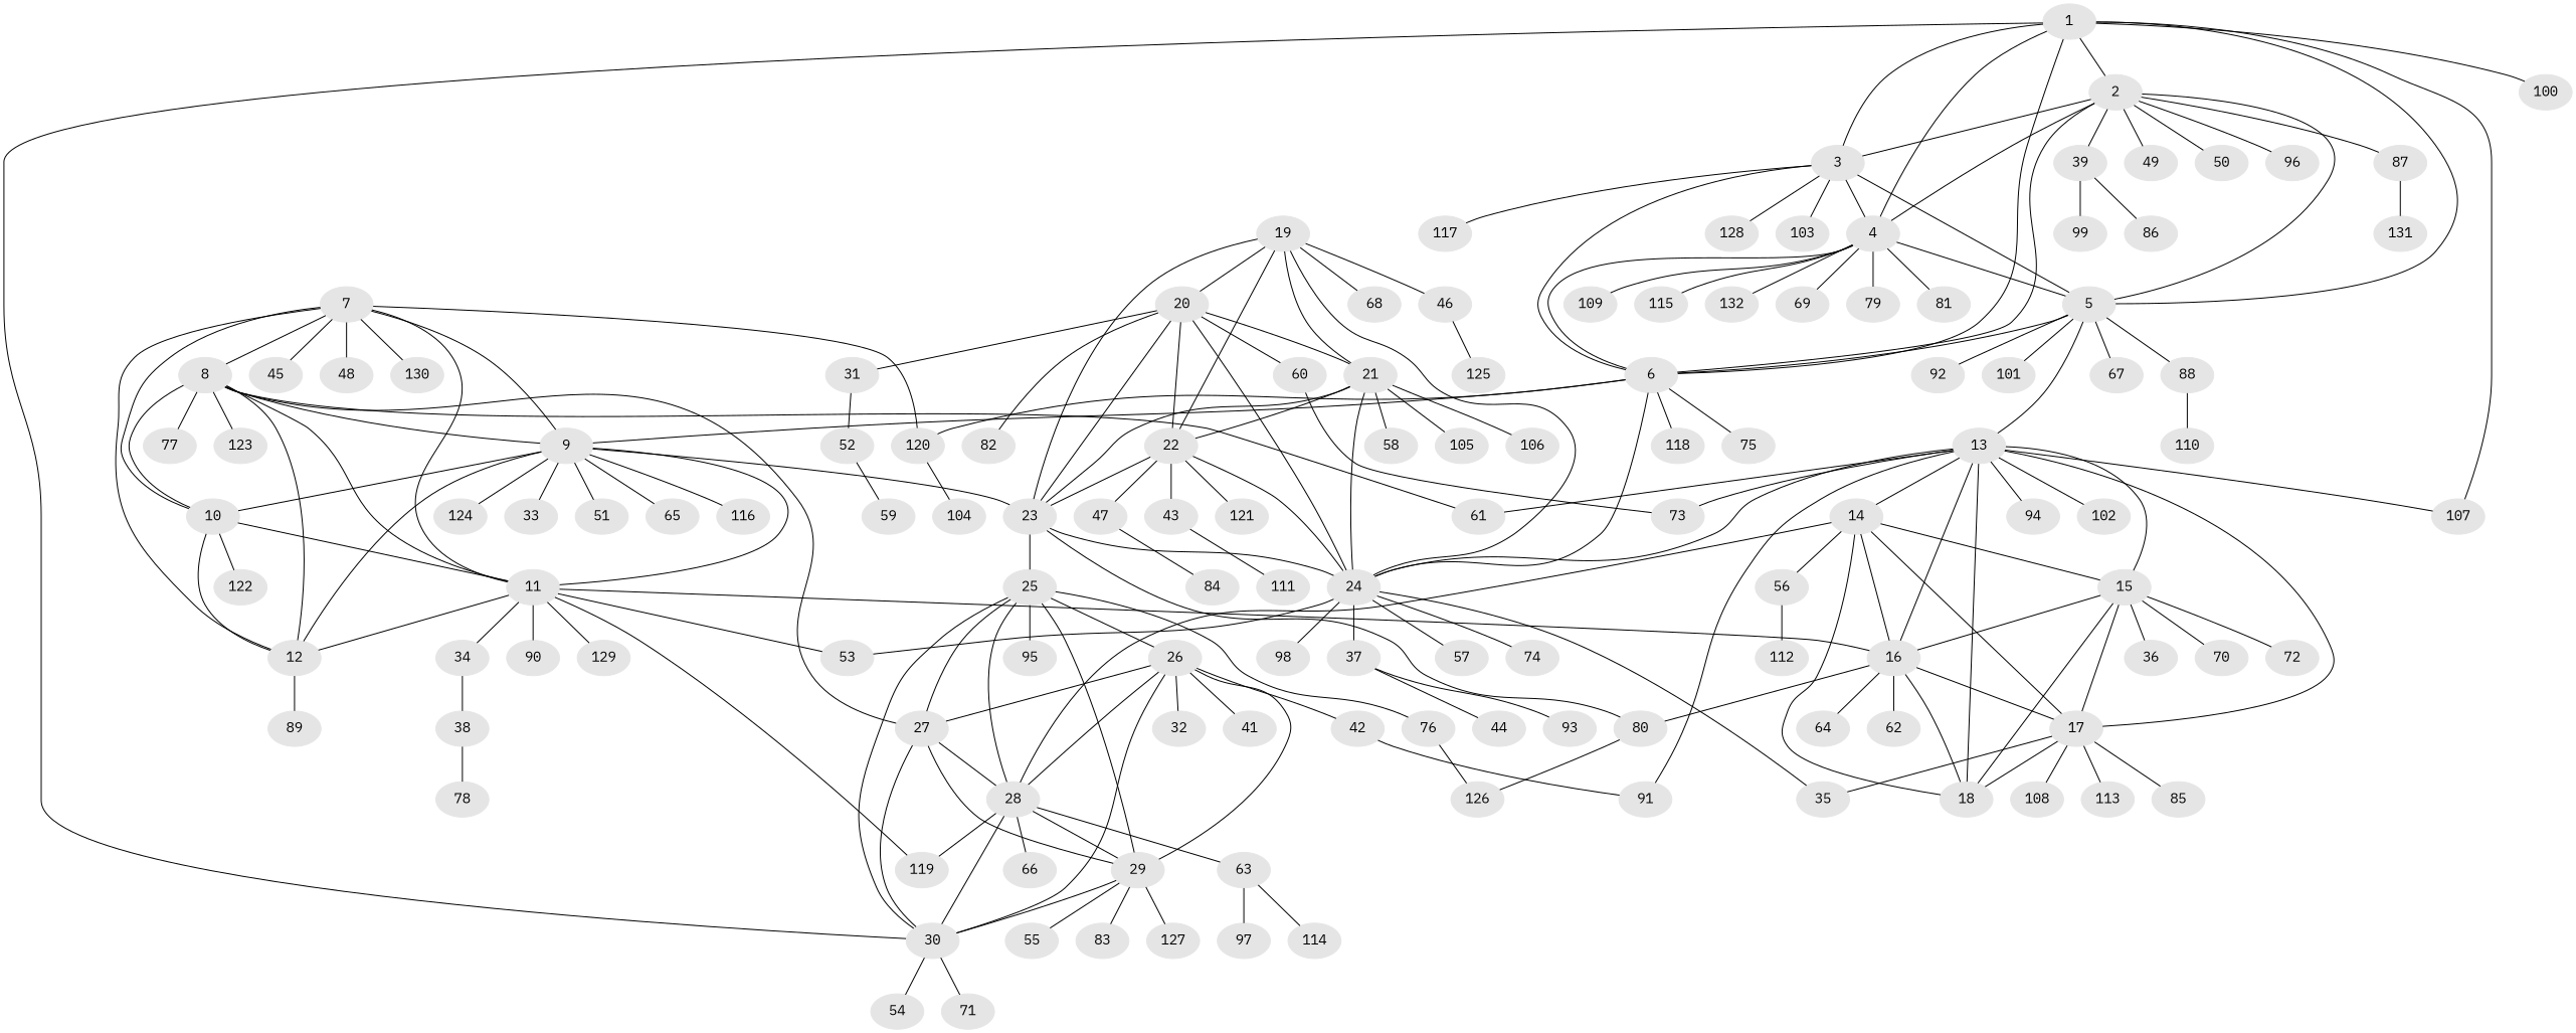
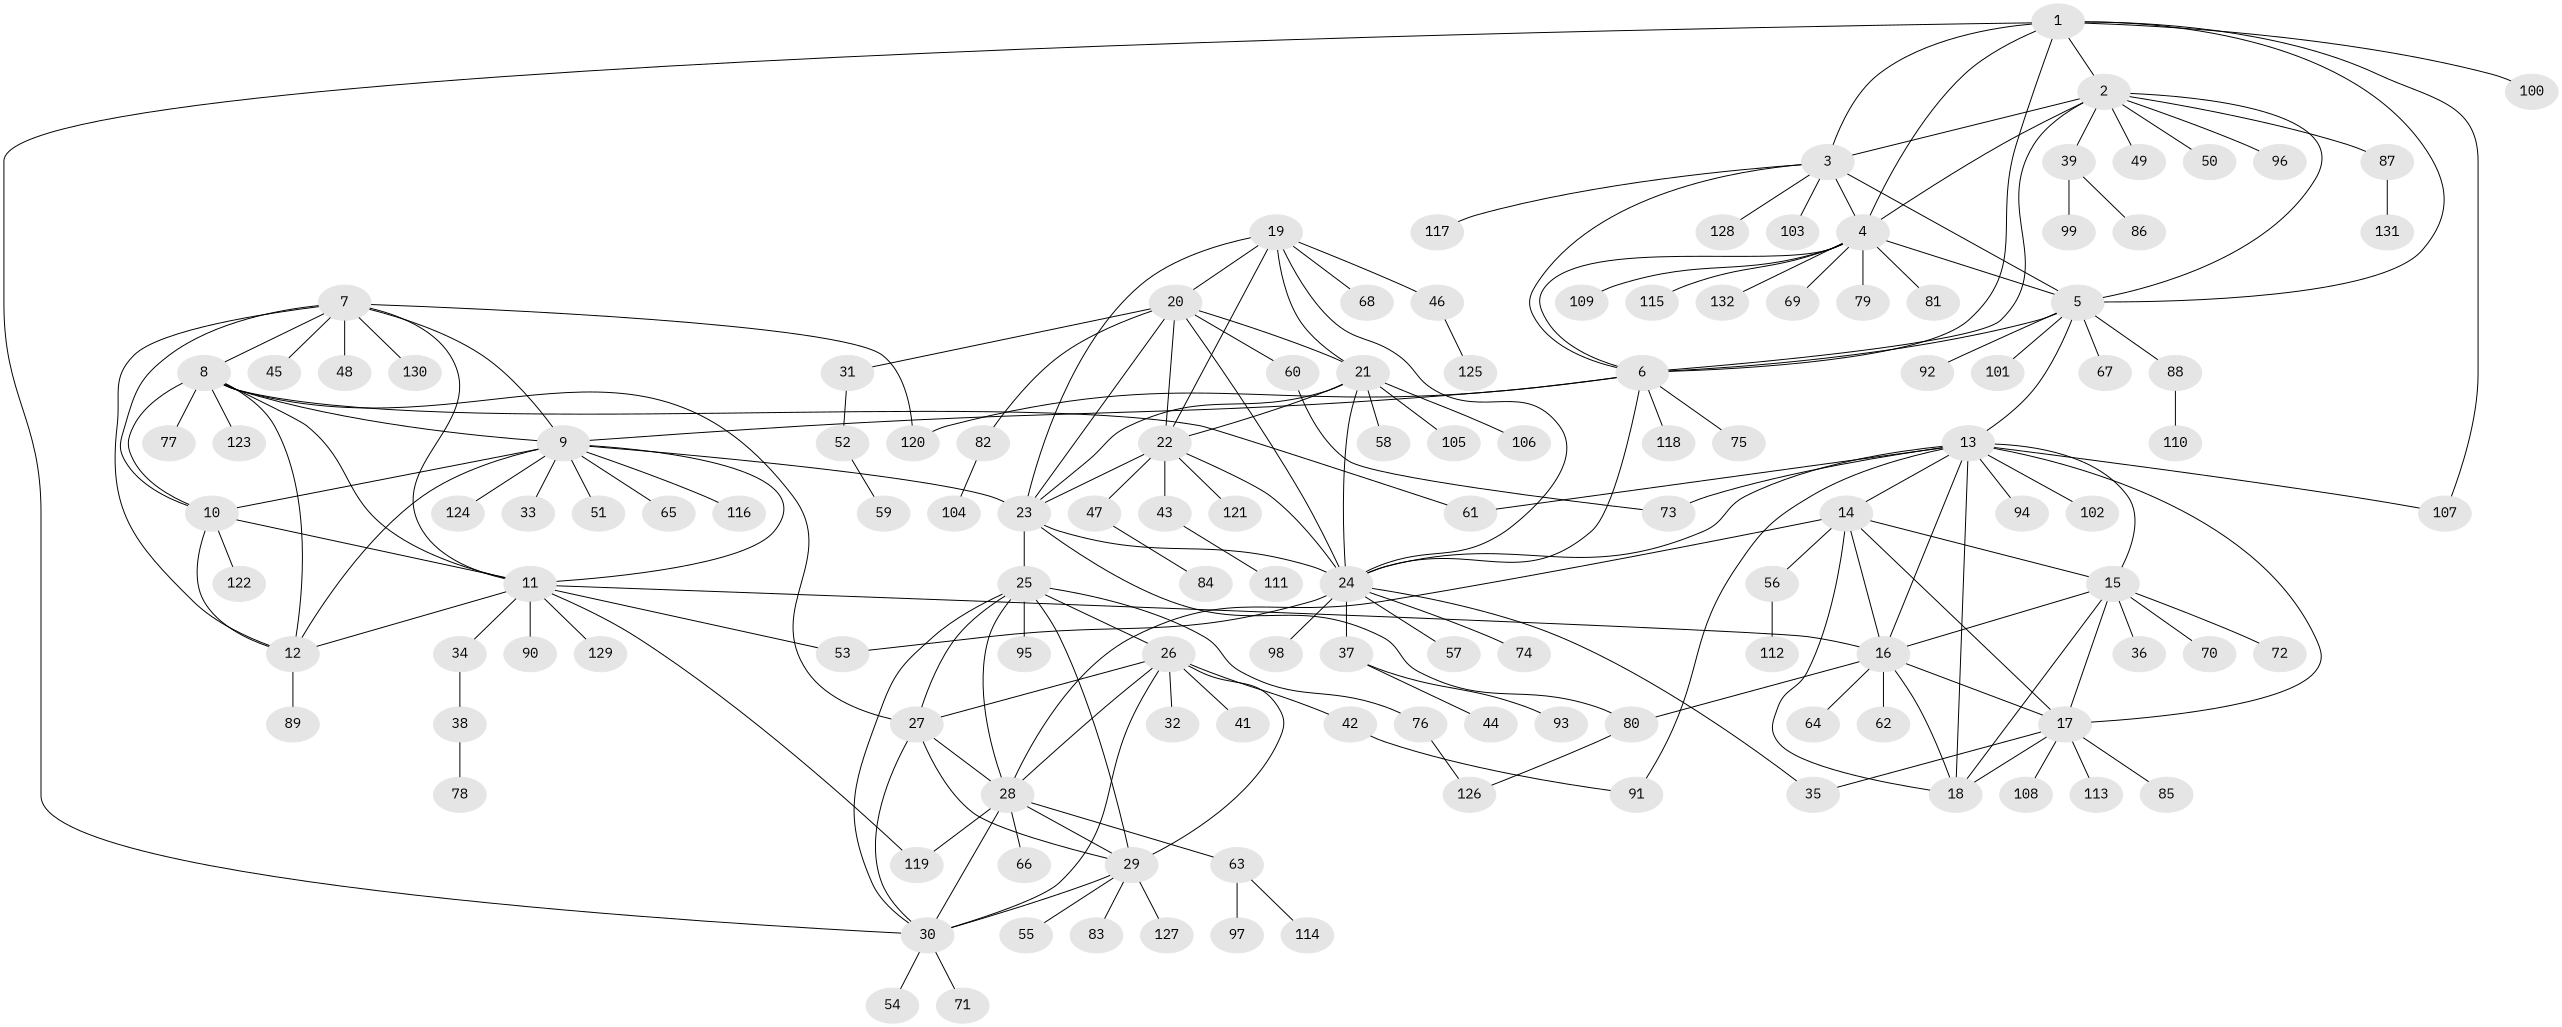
  graph {
    fontname="IBM Plex Mono"
    node [color=gray90 fontname="IBM Plex Mono" style=filled]
    edge [fontname="IBM Plex Mono"]
    1
    2
    3
    4
    5
    6
    30
    100
    107
    39
    49
    50
    87
    96
    103
    117
    128
    69
    79
    81
    109
    115
    132
    13
    67
    88
    92
    101
    9
    24
    75
    118
    120
    54
    71
    86
    99
    131
    61
    16
    14
    15
    17
    18
    73
    91
    94
    102
    110
    10
    11
    12
    23
    33
    51
    65
    116
    124
    53
    35
    37
    57
    74
    98
    7
    8
    45
    48
    130
    27
    77
    123
    122
    34
    90
    119
    129
    89
    28
    29
    80
    25
    62
    64
    38
    56
    36
    70
    72
    85
    108
    113
    63
    66
    112
    126
    19
    20
    21
    22
    46
    68
    31
    60
    82
    58
    105
    106
    43
    47
    121
    125
    52
    104
    111
    84
    26
    76
    95
    44
    93
    32
    41
    42
    55
    83
    127
    97
    114
    59
    78
    1 -- 2
    1 -- 3
    1 -- 4
    1 -- 5
    1 -- 6
    1 -- 30
    1 -- 100
    1 -- 107
    2 -- 3
    2 -- 4
    2 -- 5
    2 -- 6
    2 -- 39
    2 -- 49
    2 -- 50
    2 -- 87
    2 -- 96
    3 -- 4
    3 -- 5
    3 -- 6
    3 -- 103
    3 -- 117
    3 -- 128
    4 -- 5
    4 -- 6
    4 -- 69
    4 -- 79
    4 -- 81
    4 -- 109
    4 -- 115
    4 -- 132
    5 -- 6
    5 -- 13
    5 -- 67
    5 -- 88
    5 -- 92
    5 -- 101
    6 -- 9
    6 -- 24
    6 -- 75
    6 -- 118
    6 -- 120
    30 -- 54
    30 -- 71
    39 -- 86
    39 -- 99
    87 -- 131
    13 -- 107
    13 -- 24
    13 -- 61
    13 -- 16
    13 -- 14
    13 -- 15
    13 -- 17
    13 -- 18
    13 -- 73
    13 -- 91
    13 -- 94
    13 -- 102
    88 -- 110
    9 -- 10
    9 -- 11
    9 -- 12
    9 -- 23
    9 -- 33
    9 -- 51
    9 -- 65
    9 -- 116
    9 -- 124
    24 -- 53
    24 -- 35
    24 -- 37
    24 -- 57
    24 -- 74
    24 -- 98
    16 -- 17
    16 -- 18
    16 -- 80
    16 -- 62
    16 -- 64
    14 -- 16
    14 -- 15
    14 -- 17
    14 -- 18
    14 -- 28
    14 -- 56
    15 -- 16
    15 -- 17
    15 -- 18
    15 -- 36
    15 -- 70
    15 -- 72
    17 -- 18
    17 -- 35
    17 -- 85
    17 -- 108
    17 -- 113
    10 -- 11
    10 -- 12
    10 -- 122
    11 -- 16
    11 -- 12
    11 -- 53
    11 -- 34
    11 -- 90
    11 -- 119
    11 -- 129
    12 -- 89
    23 -- 24
    23 -- 80
    23 -- 25
    37 -- 44
    37 -- 93
    7 -- 9
    7 -- 120
    7 -- 10
    7 -- 11
    7 -- 12
    7 -- 8
    7 -- 45
    7 -- 48
    7 -- 130
    8 -- 9
    8 -- 61
    8 -- 10
    8 -- 11
    8 -- 12
    8 -- 27
    8 -- 77
    8 -- 123
    27 -- 30
    27 -- 28
    27 -- 29
    34 -- 38
    28 -- 30
    28 -- 119
    28 -- 29
    28 -- 63
    28 -- 66
    29 -- 30
    29 -- 55
    29 -- 83
    29 -- 127
    80 -- 126
    25 -- 30
    25 -- 27
    25 -- 28
    25 -- 29
    25 -- 26
    25 -- 76
    25 -- 95
    38 -- 78
    56 -- 112
    63 -- 97
    63 -- 114
    19 -- 24
    19 -- 23
    19 -- 20
    19 -- 21
    19 -- 22
    19 -- 46
    19 -- 68
    20 -- 24
    20 -- 23
    20 -- 21
    20 -- 22
    20 -- 31
    20 -- 60
    20 -- 82
    21 -- 24
    21 -- 23
    21 -- 22
    21 -- 58
    21 -- 105
    21 -- 106
    22 -- 24
    22 -- 23
    22 -- 43
    22 -- 47
    22 -- 121
    46 -- 125
    31 -- 52
    60 -- 73
-   120 -- 104
+   82 -- 104
    43 -- 111
    47 -- 84
    52 -- 59
    26 -- 30
    26 -- 27
    26 -- 28
    26 -- 29
    26 -- 32
    26 -- 41
    26 -- 42
    76 -- 126
    42 -- 91
  }
